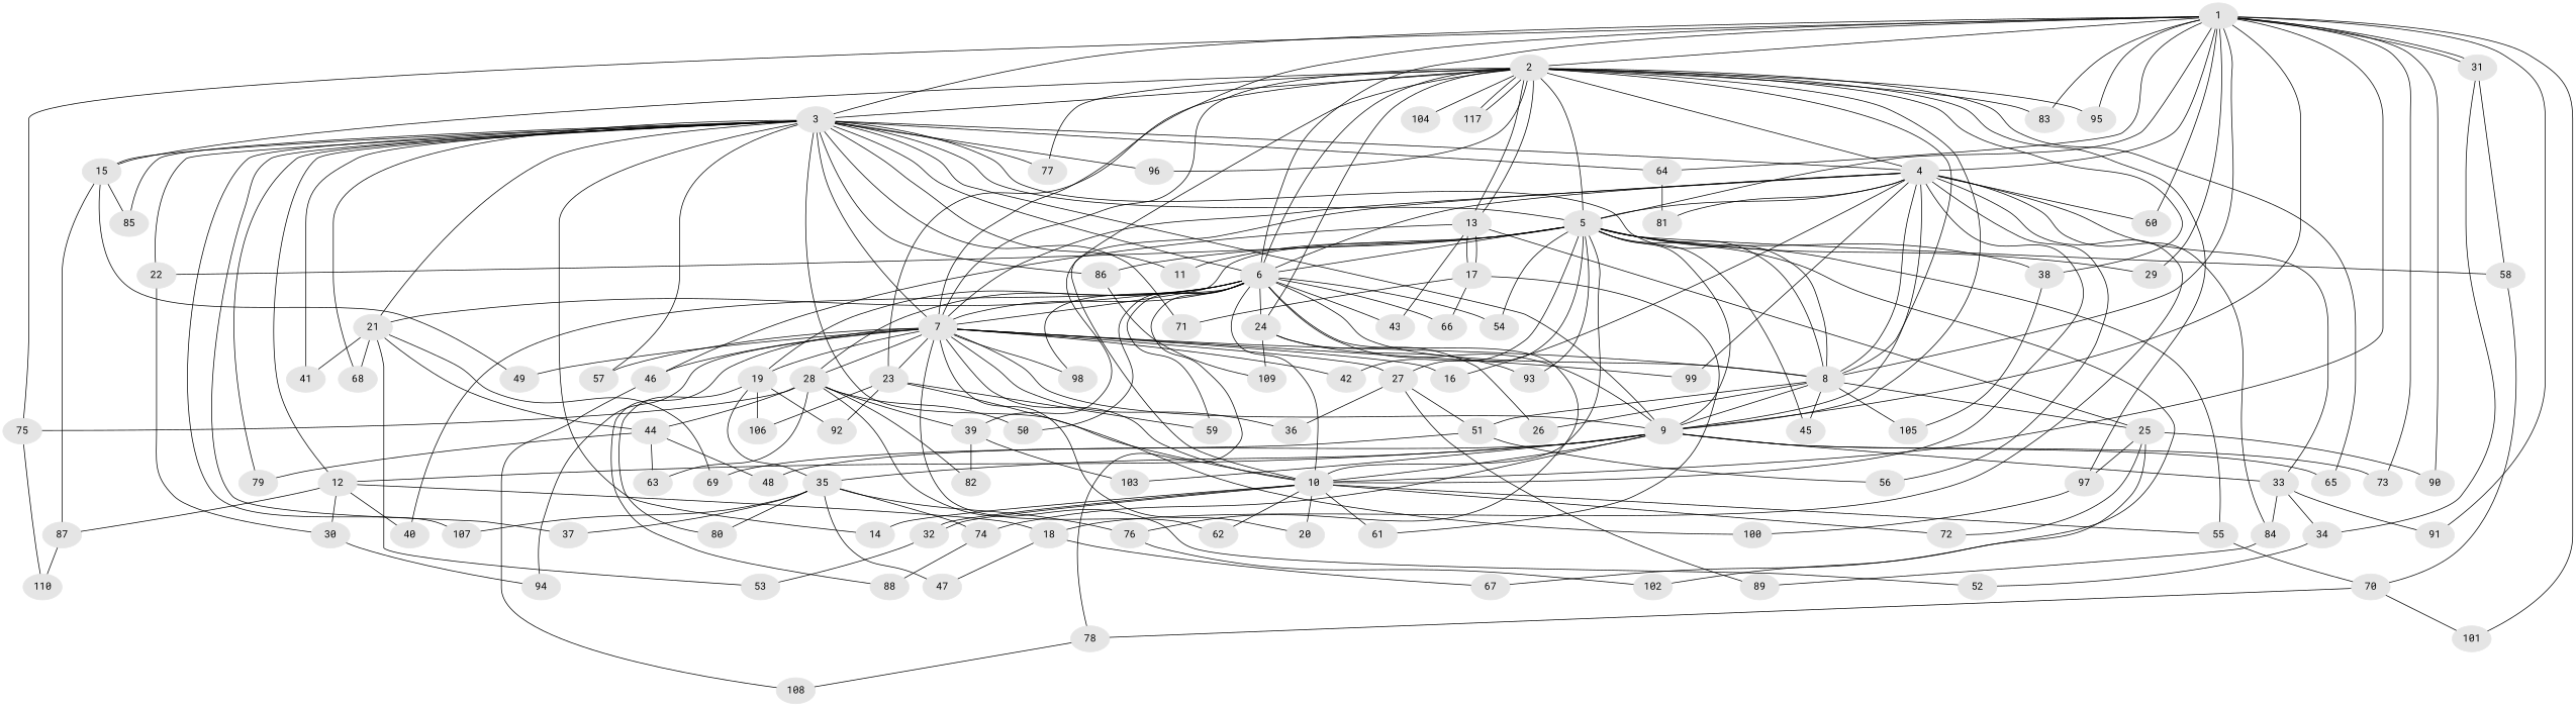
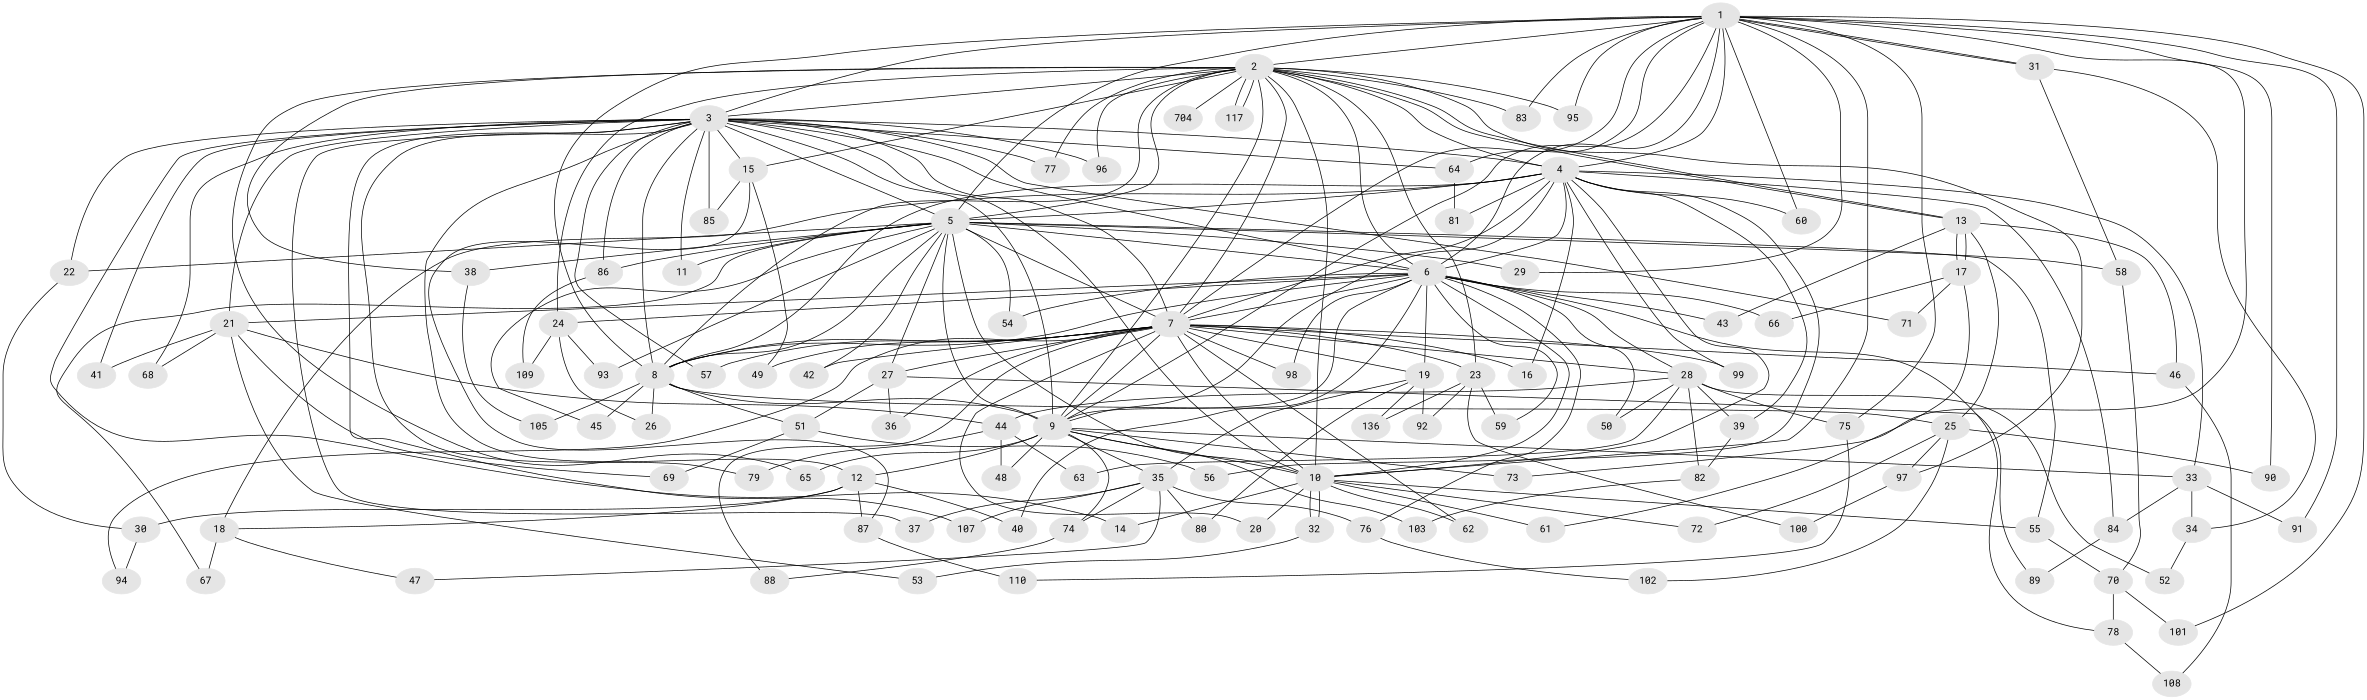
  graph {
    fontname="Roboto Mono"
    node [color=gray90 fontname="Roboto Mono" style=filled]
    edge [fontname="Roboto Mono"]
    1
    2
    3
    4
    5
    6
    7
    8
    9
    10
    29
    31
    60
    64
    73
    75
    83
    90
    91
    95
    101
    13
    15
    23
    24
    38
    65
    77
    96
    97
-   104
+   104 [label=704]
    n32 [label=117]
    11
    12
    14
    21
    22
    37
    41
    57
    68
    71
    79
    85
    86
    107
    16
    18
    33
    39
    56
    81
    84
    99
    27
    42
    45
    54
    55
    58
    67
    93
    19
    28
    40
    43
    50
    59
    66
    76
    78
    98
    20
    36
    46
    49
    62
    88
    94
    25
    26
    51
    105
    35
    48
    74
    103
    32
    61
    72
    34
    110
    17
    87
    92
-   106
+   106 [label=136]
    100
    109
    30
    44
    53
    69
    47
    82
    89
    70
    80
    52
    63
    102
    108
    1 -- 2
    1 -- 3
    1 -- 4
    1 -- 5
    1 -- 6
    1 -- 7
    1 -- 8
    1 -- 9
    1 -- 10
    1 -- 29
    1 -- 31
    1 -- 31
    1 -- 60
    1 -- 64
    1 -- 73
    1 -- 75
    1 -- 83
    1 -- 90
    1 -- 91
    1 -- 95
    1 -- 101
    2 -- 3
    2 -- 4
    2 -- 5
    2 -- 6
    2 -- 7
    2 -- 8
    2 -- 9
    2 -- 10
    2 -- 83
    2 -- 95
    2 -- 13
    2 -- 13
    2 -- 15
    2 -- 23
    2 -- 24
    2 -- 38
    2 -- 65
    2 -- 77
    2 -- 96
    2 -- 97
    2 -- 104
    2 -- n32
    2 -- n32
    3 -- 4
    3 -- 5
    3 -- 6
    3 -- 7
    3 -- 8
    3 -- 9
    3 -- 10
    3 -- 64
    3 -- 15
    3 -- 77
    3 -- 96
    3 -- 11
    3 -- 12
    3 -- 14
    3 -- 21
    3 -- 22
    3 -- 37
    3 -- 41
    3 -- 57
    3 -- 68
    3 -- 71
    3 -- 79
    3 -- 85
    3 -- 86
    3 -- 107
    4 -- 5
    4 -- 6
    4 -- 7
    4 -- 8
    4 -- 9
    4 -- 10
    4 -- 60
    4 -- 16
    4 -- 18
    4 -- 33
    4 -- 39
    4 -- 56
    4 -- 81
    4 -- 84
    4 -- 99
    5 -- 6
    5 -- 7
    5 -- 8
    5 -- 9
    5 -- 10
    5 -- 29
    5 -- 38
    5 -- 11
    5 -- 22
    5 -- 86
    5 -- 27
    5 -- 42
    5 -- 45
    5 -- 54
    5 -- 55
    5 -- 58
    5 -- 67
    5 -- 93
    6 -- 7
    6 -- 8
    6 -- 9
    6 -- 10
    6 -- 24
    6 -- 21
    6 -- 54
    6 -- 19
    6 -- 28
    6 -- 40
    6 -- 43
    6 -- 50
    6 -- 59
    6 -- 66
    6 -- 76
    6 -- 78
    6 -- 98
    7 -- 8
    7 -- 9
    7 -- 10
    7 -- 23
    7 -- 57
    7 -- 16
    7 -- 99
    7 -- 27
    7 -- 42
    7 -- 19
    7 -- 28
    7 -- 98
    7 -- 20
    7 -- 36
    7 -- 46
    7 -- 49
    7 -- 62
    7 -- 88
    7 -- 94
    8 -- 9
    8 -- 45
    8 -- 25
    8 -- 26
    8 -- 51
    8 -- 105
    9 -- 10
    9 -- 73
    9 -- 65
    9 -- 12
    9 -- 33
    9 -- 35
    9 -- 48
    9 -- 74
    9 -- 103
    10 -- 14
    10 -- 55
    10 -- 20
    10 -- 62
    10 -- 32
    10 -- 32
    10 -- 61
    10 -- 72
    31 -- 58
    31 -- 34
    64 -- 81
    75 -- 110
    13 -- 43
    13 -- 46
    13 -- 25
    13 -- 17
    13 -- 17
    15 -- 85
    15 -- 49
    15 -- 87
    23 -- 59
    23 -- 92
    23 -- 106
    23 -- 100
    24 -- 93
    24 -- 26
    24 -- 109
    38 -- 105
    97 -- 100
    12 -- 18
    12 -- 40
    12 -- 87
    12 -- 30
    21 -- 41
    21 -- 68
    21 -- 44
    21 -- 53
    21 -- 69
    22 -- 30
    86 -- 109
    18 -- 67
    18 -- 47
    33 -- 91
    33 -- 84
    33 -- 34
-   39 -- 103
+   82 -- 103
    39 -- 82
    84 -- 89
    27 -- 36
    27 -- 51
    27 -- 89
    55 -- 70
    58 -- 70
    19 -- 35
    19 -- 92
    19 -- 106
    19 -- 80
    28 -- 75
    28 -- 39
    28 -- 50
    28 -- 44
    28 -- 82
    28 -- 52
    28 -- 63
    76 -- 102
    78 -- 108
    46 -- 108
    25 -- 90
    25 -- 97
    25 -- 72
    25 -- 102
    51 -- 56
    51 -- 69
    35 -- 37
    35 -- 107
    35 -- 76
    35 -- 74
    35 -- 47
    35 -- 80
    74 -- 88
    32 -- 53
    34 -- 52
    17 -- 71
    17 -- 66
    17 -- 61
    87 -- 110
    30 -- 94
    44 -- 79
    44 -- 48
    44 -- 63
    70 -- 101
    70 -- 78
  }
